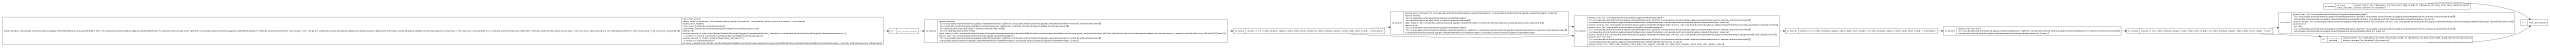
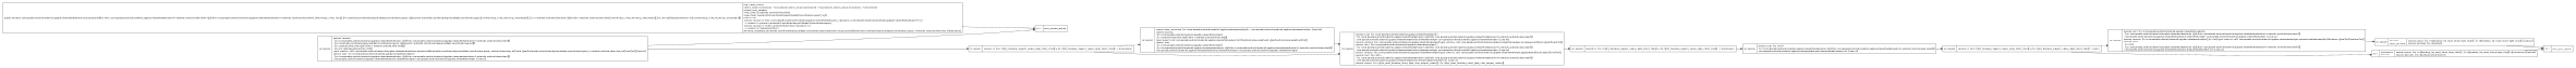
  digraph {
    fontname="Fira Sans"
    rankdir=LR
    node [fontname="Fira Sans" shape=record]
    edge [fontname="Fira Sans"]
    n1 [label="{14\:\ ?|MTH_ENTER_BLOCK\l}"]
    n2 [label="{16\:\ 0x0000|0x0000: INVOKE  \l  (r3 I:com.google.android.material.appbar.ViewOffsetBehavior A[D('this' com.google.android.material.appbar.ViewOffsetBehavior\<V extends android.view.View\>)])\l  (r4 I:androidx.coordinatorlayout.widget.CoordinatorLayout A[D('parent' androidx.coordinatorlayout.widget.CoordinatorLayout)])\l  (r5 I:android.view.View A[D('child' V extends android.view.View)])\l  (r6 I:int A[D('layoutDirection' int)])\l type: VIRTUAL call: com.google.android.material.appbar.ViewOffsetBehavior.layoutChild(androidx.coordinatorlayout.widget.CoordinatorLayout, android.view.View, int):void A[MD:(androidx.coordinatorlayout.widget.CoordinatorLayout, V extends android.view.View, int):void (m)] (LINE:43)\l0x0003: IGET  (r0 I:com.google.android.material.appbar.ViewOffsetHelper) = \l  (r3 I:com.google.android.material.appbar.ViewOffsetBehavior A[D('this' com.google.android.material.appbar.ViewOffsetBehavior\<V extends android.view.View\>)])\l com.google.android.material.appbar.ViewOffsetBehavior.viewOffsetHelper com.google.android.material.appbar.ViewOffsetHelper  (LINE:45)\l}"]
    n3 [label="{17\:\ 0x0005|0x0005: IF  (r0 I:??[int, boolean, OBJECT, ARRAY, byte, short, char]) != (0 ??[int, boolean, OBJECT, ARRAY, byte, short, char])  \-\> B:19:0x000e \l}"]
    n4 [label="{18\:\ 0x0007|0x0007: NEW_INSTANCE  (r0 I:com.google.android.material.appbar.ViewOffsetHelper) =  com.google.android.material.appbar.ViewOffsetHelper  (LINE:46)\l0x0009: INVOKE  \l  (r0 I:com.google.android.material.appbar.ViewOffsetHelper)\l  (r5 I:android.view.View A[D('child' V extends android.view.View)])\l type: DIRECT call: com.google.android.material.appbar.ViewOffsetHelper.\<init\>(android.view.View):void A[MD:(android.view.View):void (m)]\l0x000c: IPUT  \l  (r0 I:com.google.android.material.appbar.ViewOffsetHelper)\l  (r3 I:com.google.android.material.appbar.ViewOffsetBehavior A[D('this' com.google.android.material.appbar.ViewOffsetBehavior\<V extends android.view.View\>)])\l com.google.android.material.appbar.ViewOffsetBehavior.viewOffsetHelper com.google.android.material.appbar.ViewOffsetHelper \l}"]
    n5 [label="{19\:\ 0x000e|0x000e: IGET  (r0 I:com.google.android.material.appbar.ViewOffsetHelper) = \l  (r3 I:com.google.android.material.appbar.ViewOffsetBehavior A[D('this' com.google.android.material.appbar.ViewOffsetBehavior\<V extends android.view.View\>)])\l com.google.android.material.appbar.ViewOffsetBehavior.viewOffsetHelper com.google.android.material.appbar.ViewOffsetHelper  (LINE:48)\l0x0010: INVOKE  (r0 I:com.google.android.material.appbar.ViewOffsetHelper) type: VIRTUAL call: com.google.android.material.appbar.ViewOffsetHelper.onViewLayout():void A[MD:():void (m)]\l0x0013: IGET  (r0 I:com.google.android.material.appbar.ViewOffsetHelper) = \l  (r3 I:com.google.android.material.appbar.ViewOffsetBehavior A[D('this' com.google.android.material.appbar.ViewOffsetBehavior\<V extends android.view.View\>)])\l com.google.android.material.appbar.ViewOffsetBehavior.viewOffsetHelper com.google.android.material.appbar.ViewOffsetHelper  (LINE:49)\l0x0015: INVOKE  (r0 I:com.google.android.material.appbar.ViewOffsetHelper) type: VIRTUAL call: com.google.android.material.appbar.ViewOffsetHelper.applyOffsets():void A[MD:():void (m)]\l0x0018: IGET  (r0 I:int) = \l  (r3 I:com.google.android.material.appbar.ViewOffsetBehavior A[D('this' com.google.android.material.appbar.ViewOffsetBehavior\<V extends android.view.View\>)])\l com.google.android.material.appbar.ViewOffsetBehavior.tempTopBottomOffset int  (LINE:51)\l0x001a: CONST  (r1 I:??[int, float, boolean, short, byte, char, OBJECT, ARRAY]) = (0 ??[int, float, boolean, short, byte, char, OBJECT, ARRAY]) \l}"]
    n6 [label="{20\:\ 0x001b|0x001b: IF  (r0 I:??[int, boolean, OBJECT, ARRAY, byte, short, char]) == (0 ??[int, boolean, OBJECT, ARRAY, byte, short, char])  \-\> B:22:0x0024 \l}"]
    n7 [label="{22\:\ 0x0024|0x0024: IGET  (r0 I:int) = \l  (r3 I:com.google.android.material.appbar.ViewOffsetBehavior A[D('this' com.google.android.material.appbar.ViewOffsetBehavior\<V extends android.view.View\>)])\l com.google.android.material.appbar.ViewOffsetBehavior.tempLeftRightOffset int  (LINE:55)\l}"]
    n8 [label="{23\:\ 0x0026|0x0026: IF  (r0 I:??[int, boolean, OBJECT, ARRAY, byte, short, char]) == (0 ??[int, boolean, OBJECT, ARRAY, byte, short, char])  \-\> B:27:? \l}"]
    n9 [label="{24\:\ 0x0028|0x0028: IGET  (r2 I:com.google.android.material.appbar.ViewOffsetHelper) = \l  (r3 I:com.google.android.material.appbar.ViewOffsetBehavior A[D('this' com.google.android.material.appbar.ViewOffsetBehavior\<V extends android.view.View\>)])\l com.google.android.material.appbar.ViewOffsetBehavior.viewOffsetHelper com.google.android.material.appbar.ViewOffsetHelper  (LINE:56)\l0x002a: INVOKE  (r2 I:com.google.android.material.appbar.ViewOffsetHelper), (r0 I:int) type: VIRTUAL call: com.google.android.material.appbar.ViewOffsetHelper.setLeftAndRightOffset(int):boolean A[MD:(int):boolean (m)]\l0x002d: IPUT  \l  (r1 I:int)\l  (r3 I:com.google.android.material.appbar.ViewOffsetBehavior A[D('this' com.google.android.material.appbar.ViewOffsetBehavior\<V extends android.view.View\>)])\l com.google.android.material.appbar.ViewOffsetBehavior.tempLeftRightOffset int  (LINE:57)\l}"]
    n10 [label="{27\:\ ?|SYNTHETIC\lRETURN\l|0x002f: CONST  (r0 I:??[boolean, int, float, short, byte, char]) = (1 ??[boolean, int, float, short, byte, char]) A[SYNTHETIC] (LINE:60)\l0x0030: RETURN  (r0 I:boolean) A[SYNTHETIC]\l}"]
    n11 [label="{25\:\ 0x002f|RETURN\lORIG_RETURN\l|0x002f: CONST  (r0 I:??[boolean, int, float, short, byte, char]) = (1 ??[boolean, int, float, short, byte, char])  (LINE:60)\l0x0030: RETURN  (r0 I:boolean) \l}"]
    n12 [label="{15\:\ ?|MTH_EXIT_BLOCK\l}"]
    n13 [label="{public boolean com.google.android.material.appbar.ViewOffsetBehavior.onLayoutChild((r3 'this' I:com.google.android.material.appbar.ViewOffsetBehavior\<V extends android.view.View\> A[D('this' com.google.android.material.appbar.ViewOffsetBehavior\<V extends android.view.View\>), IMMUTABLE_TYPE, THIS]), (r4 I:androidx.coordinatorlayout.widget.CoordinatorLayout A[D('parent' androidx.coordinatorlayout.widget.CoordinatorLayout), IMMUTABLE_TYPE, METHOD_ARGUMENT]), (r5 I:V extends android.view.View A[D('child' V extends android.view.View), IMMUTABLE_TYPE, METHOD_ARGUMENT]), (r6 I:int A[D('layoutDirection' int), IMMUTABLE_TYPE, METHOD_ARGUMENT]))  | USE_LINES_HINTS\lCROSS_EDGE: B:23:0x0026 \-\> B:25:0x002f, CROSS_EDGE: B:20:0x001b \-\> B:22:0x0024, CROSS_EDGE: B:17:0x0005 \-\> B:19:0x000e\lINLINE_NOT_NEEDED\lTYPE_VARS: [V extends android.view.View]\lSIGNATURE: (Landroidx\/coordinatorlayout\/widget\/CoordinatorLayout;TV;I)Z\lDebug Info:\l  0x0000\-0x0030: r3 'this' Lcom\/google\/android\/material\/appbar\/ViewOffsetBehavior;, signature: Lcom\/google\/android\/material\/appbar\/ViewOffsetBehavior\<TV;\>;\l  \-1 \-0x0030: r4 'parent' Landroidx\/coordinatorlayout\/widget\/CoordinatorLayout;\l  0x0000\-0x0030: r5 'child' Landroid\/view\/View;, signature: TV;\l  \-1 \-0x0030: r6 'layoutDirection' I\lMETHOD_OVERRIDE: [androidx.coordinatorlayout.widget.CoordinatorLayout.Behavior.onLayoutChild(androidx.coordinatorlayout.widget.CoordinatorLayout, V extends android.view.View, int):boolean]\l}"]
-   n1 -> n2
+   n2 -> n1
    n2 -> n3
    n3 -> n4 [style=dashed]
    n3 -> n5
    n4 -> n5
    n5 -> n6
    n6 -> n7
    n7 -> n8
    n8 -> n9 [style=dashed]
    n8 -> n10
+   n9 -> n11
    n10 -> n12
    n11 -> n12
    n13 -> n1
  }
